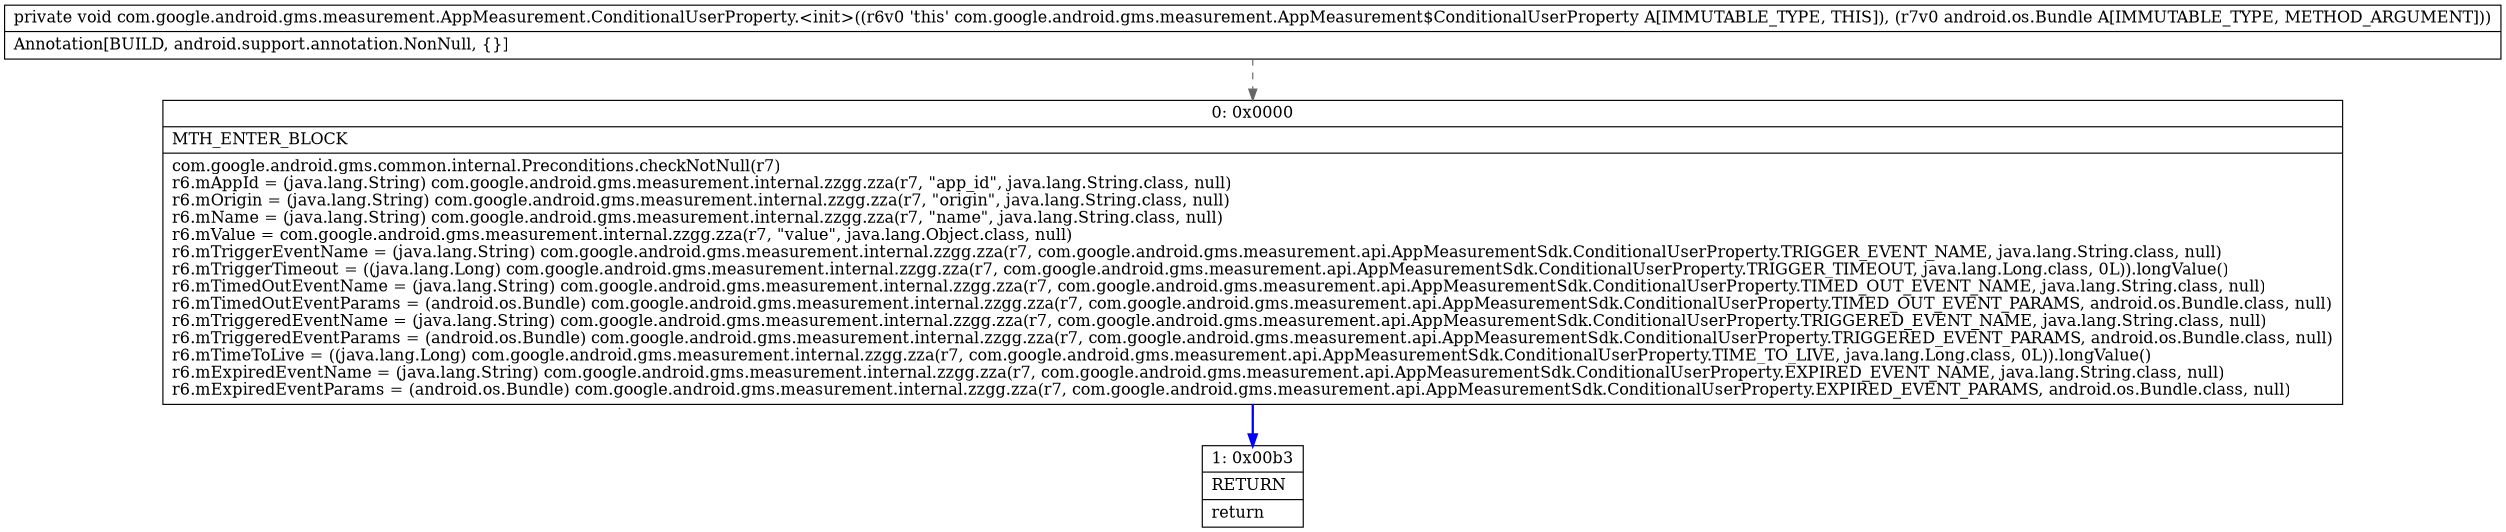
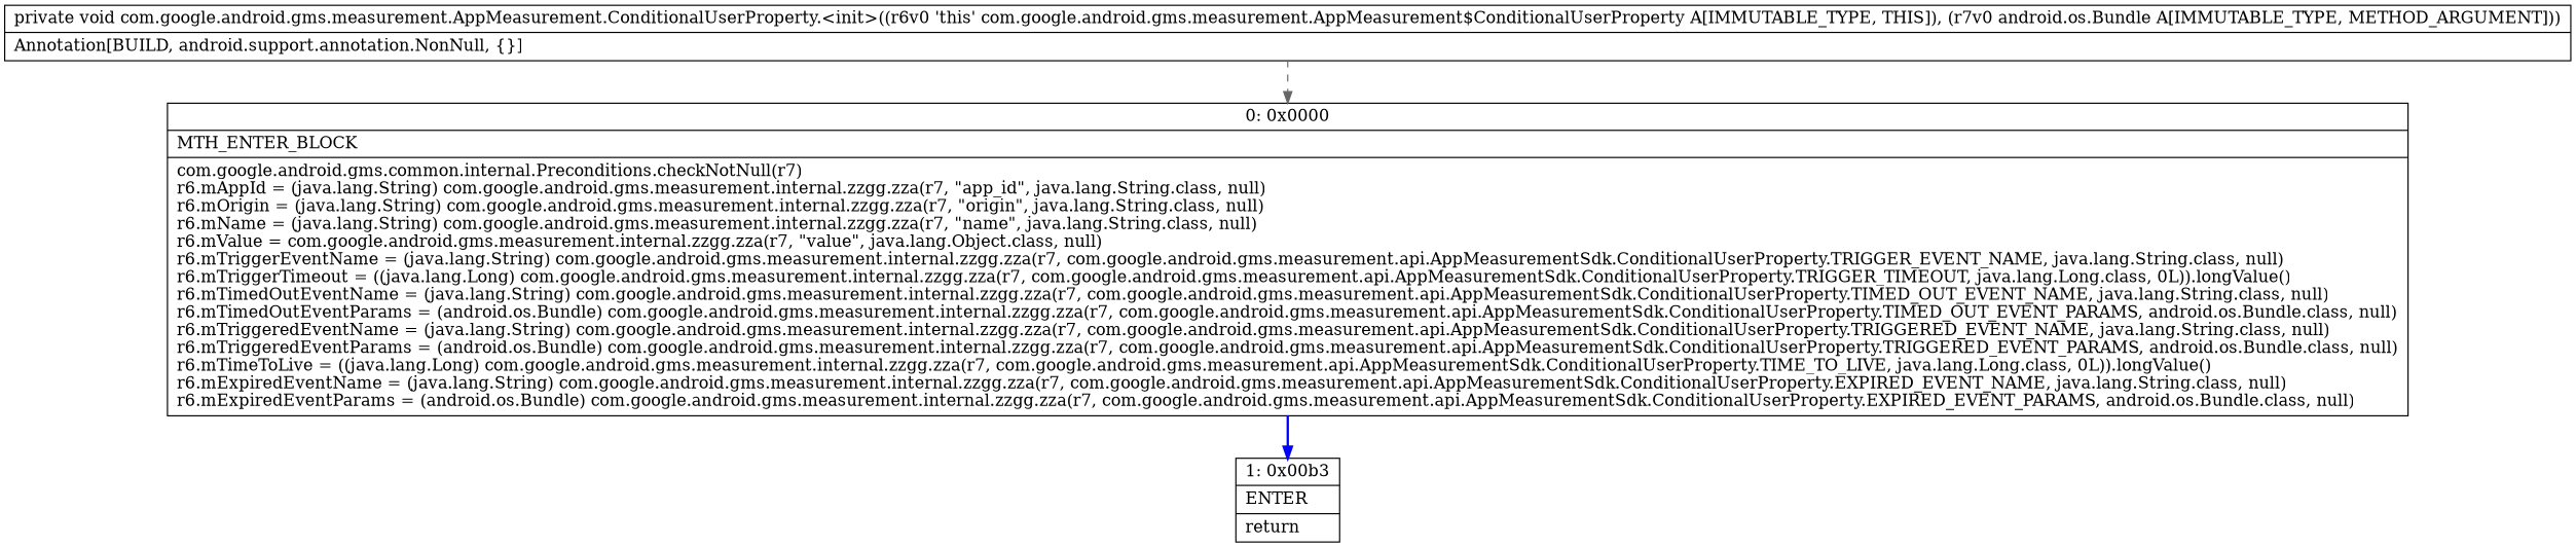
  digraph {
    node [shape=record]
    n1 [label="{0\:\ 0x0000|MTH_ENTER_BLOCK\l|com.google.android.gms.common.internal.Preconditions.checkNotNull(r7)\lr6.mAppId = (java.lang.String) com.google.android.gms.measurement.internal.zzgg.zza(r7, \"app_id\", java.lang.String.class, null)\lr6.mOrigin = (java.lang.String) com.google.android.gms.measurement.internal.zzgg.zza(r7, \"origin\", java.lang.String.class, null)\lr6.mName = (java.lang.String) com.google.android.gms.measurement.internal.zzgg.zza(r7, \"name\", java.lang.String.class, null)\lr6.mValue = com.google.android.gms.measurement.internal.zzgg.zza(r7, \"value\", java.lang.Object.class, null)\lr6.mTriggerEventName = (java.lang.String) com.google.android.gms.measurement.internal.zzgg.zza(r7, com.google.android.gms.measurement.api.AppMeasurementSdk.ConditionalUserProperty.TRIGGER_EVENT_NAME, java.lang.String.class, null)\lr6.mTriggerTimeout = ((java.lang.Long) com.google.android.gms.measurement.internal.zzgg.zza(r7, com.google.android.gms.measurement.api.AppMeasurementSdk.ConditionalUserProperty.TRIGGER_TIMEOUT, java.lang.Long.class, 0L)).longValue()\lr6.mTimedOutEventName = (java.lang.String) com.google.android.gms.measurement.internal.zzgg.zza(r7, com.google.android.gms.measurement.api.AppMeasurementSdk.ConditionalUserProperty.TIMED_OUT_EVENT_NAME, java.lang.String.class, null)\lr6.mTimedOutEventParams = (android.os.Bundle) com.google.android.gms.measurement.internal.zzgg.zza(r7, com.google.android.gms.measurement.api.AppMeasurementSdk.ConditionalUserProperty.TIMED_OUT_EVENT_PARAMS, android.os.Bundle.class, null)\lr6.mTriggeredEventName = (java.lang.String) com.google.android.gms.measurement.internal.zzgg.zza(r7, com.google.android.gms.measurement.api.AppMeasurementSdk.ConditionalUserProperty.TRIGGERED_EVENT_NAME, java.lang.String.class, null)\lr6.mTriggeredEventParams = (android.os.Bundle) com.google.android.gms.measurement.internal.zzgg.zza(r7, com.google.android.gms.measurement.api.AppMeasurementSdk.ConditionalUserProperty.TRIGGERED_EVENT_PARAMS, android.os.Bundle.class, null)\lr6.mTimeToLive = ((java.lang.Long) com.google.android.gms.measurement.internal.zzgg.zza(r7, com.google.android.gms.measurement.api.AppMeasurementSdk.ConditionalUserProperty.TIME_TO_LIVE, java.lang.Long.class, 0L)).longValue()\lr6.mExpiredEventName = (java.lang.String) com.google.android.gms.measurement.internal.zzgg.zza(r7, com.google.android.gms.measurement.api.AppMeasurementSdk.ConditionalUserProperty.EXPIRED_EVENT_NAME, java.lang.String.class, null)\lr6.mExpiredEventParams = (android.os.Bundle) com.google.android.gms.measurement.internal.zzgg.zza(r7, com.google.android.gms.measurement.api.AppMeasurementSdk.ConditionalUserProperty.EXPIRED_EVENT_PARAMS, android.os.Bundle.class, null)\l}"]
-   n2 [label="{1\:\ 0x00b3|RETURN\l|return\l}"]
+   n2 [label="{1\:\ 0x00b3|ENTER\l|return\l}"]
    n3 [label="{private void com.google.android.gms.measurement.AppMeasurement.ConditionalUserProperty.\<init\>((r6v0 'this' com.google.android.gms.measurement.AppMeasurement$ConditionalUserProperty A[IMMUTABLE_TYPE, THIS]), (r7v0 android.os.Bundle A[IMMUTABLE_TYPE, METHOD_ARGUMENT]))  | Annotation[BUILD, android.support.annotation.NonNull, \{\}]\l}"]
    n1 -> n2 [color=blue style=bold]
    n3 -> n1 [color=gray40 style=dashed]
  }
